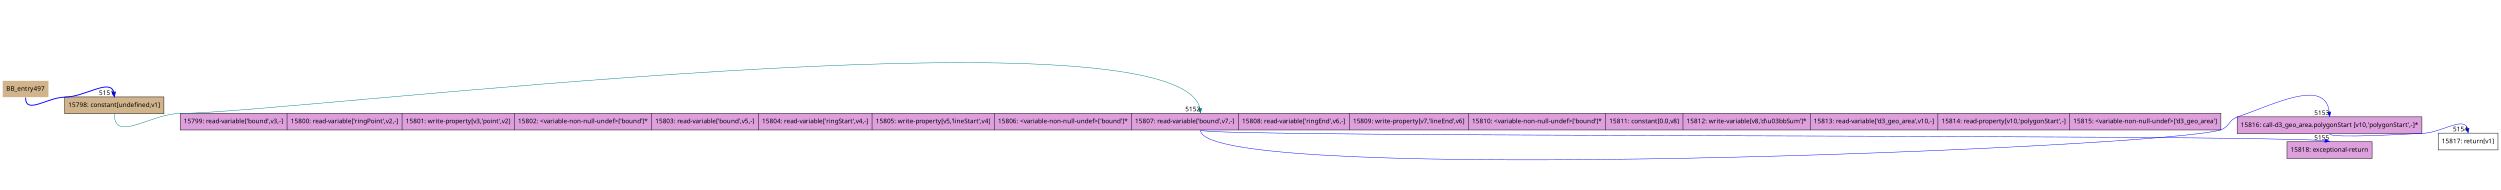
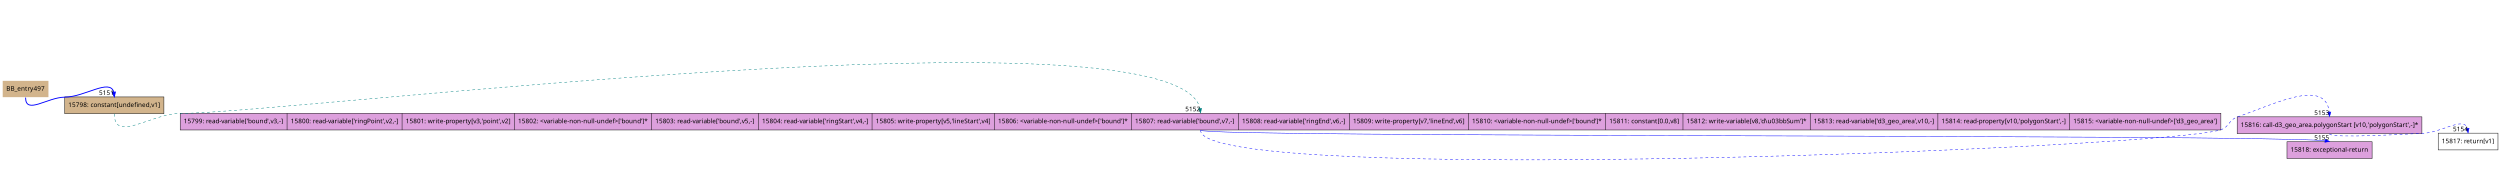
  digraph {
    fontname="Noto Sans"
    rankdir=LR
    node [fillcolor=plum fontname="Noto Sans" shape=record style=filled]
    edge [color=blue fontname="Noto Sans" headport=n style=solid tailport=s]
    n1 [fillcolor=tan label=BB_entry497 shape=none]
    n2 [fillcolor=tan label="{15798: constant[undefined,v1]}"]
    n3 [label="{15799: read-variable['bound',v3,-]|15800: read-variable['ringPoint',v2,-]|15801: write-property[v3,'point',v2]|15802: \<variable-non-null-undef\>['bound']*|15803: read-variable['bound',v5,-]|15804: read-variable['ringStart',v4,-]|15805: write-property[v5,'lineStart',v4]|15806: \<variable-non-null-undef\>['bound']*|15807: read-variable['bound',v7,-]|15808: read-variable['ringEnd',v6,-]|15809: write-property[v7,'lineEnd',v6]|15810: \<variable-non-null-undef\>['bound']*|15811: constant[0.0,v8]|15812: write-variable[v8,'d\\u03bbSum']*|15813: read-variable['d3_geo_area',v10,-]|15814: read-property[v10,'polygonStart',-]|15815: \<variable-non-null-undef\>['d3_geo_area']}"]
    n4 [label="{15816: call-d3_geo_area.polygonStart [v10,'polygonStart',-]*}"]
    n5 [label="{15818: exceptional-return}"]
    n6 [fillcolor=white label="{15817: return[v1]}"]
    n1 -> n2 [headlabel="    5151" style=bold]
-   n2 -> n3 [color=teal headlabel="      5152"]
-   n3 -> n4 [headlabel="      5153"]
+   n2 -> n3 [color=teal headlabel="      5152" style=dashed]
+   n3 -> n4 [headlabel="      5153" style=dashed]
    n3 -> n5 [headlabel="      5155"]
-   n4 -> n6 [headlabel="      5154"]
+   n4 -> n6 [headlabel="      5154" style=dashed]
  }
